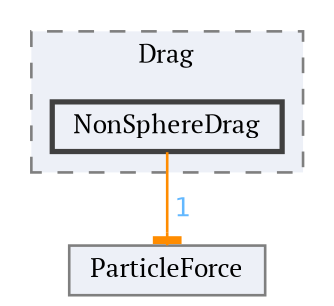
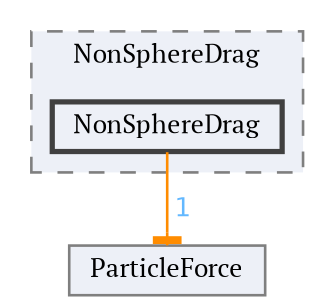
  digraph {
    compound=true
    fontname="PT Serif"
    node [fillcolor="#edf0f7" fontname="PT Serif" fontsize=10 shape=box]
    n1 [color=grey25 height=0.2 label=NonSphereDrag style="filled,bold" width=0.4]
    n2 [color=grey50 height=0.2 label=ParticleForce style=filled width=0.4]
    subgraph cluster_1 {
      bgcolor="#edf0f7"
      fontsize=10
-     label=Drag
+     label=NonSphereDrag
      pencolor=grey50
      style="filled,dashed"
      n1
    }
    n1 -> n2 [color=darkorange fontcolor=steelblue1 fontname="PT Serif" fontsize=10 headlabel=1 labeldistance=1.5 labelfontname=Helvetica labelfontsize=10 style=solid arrowhead=tee]
  }
